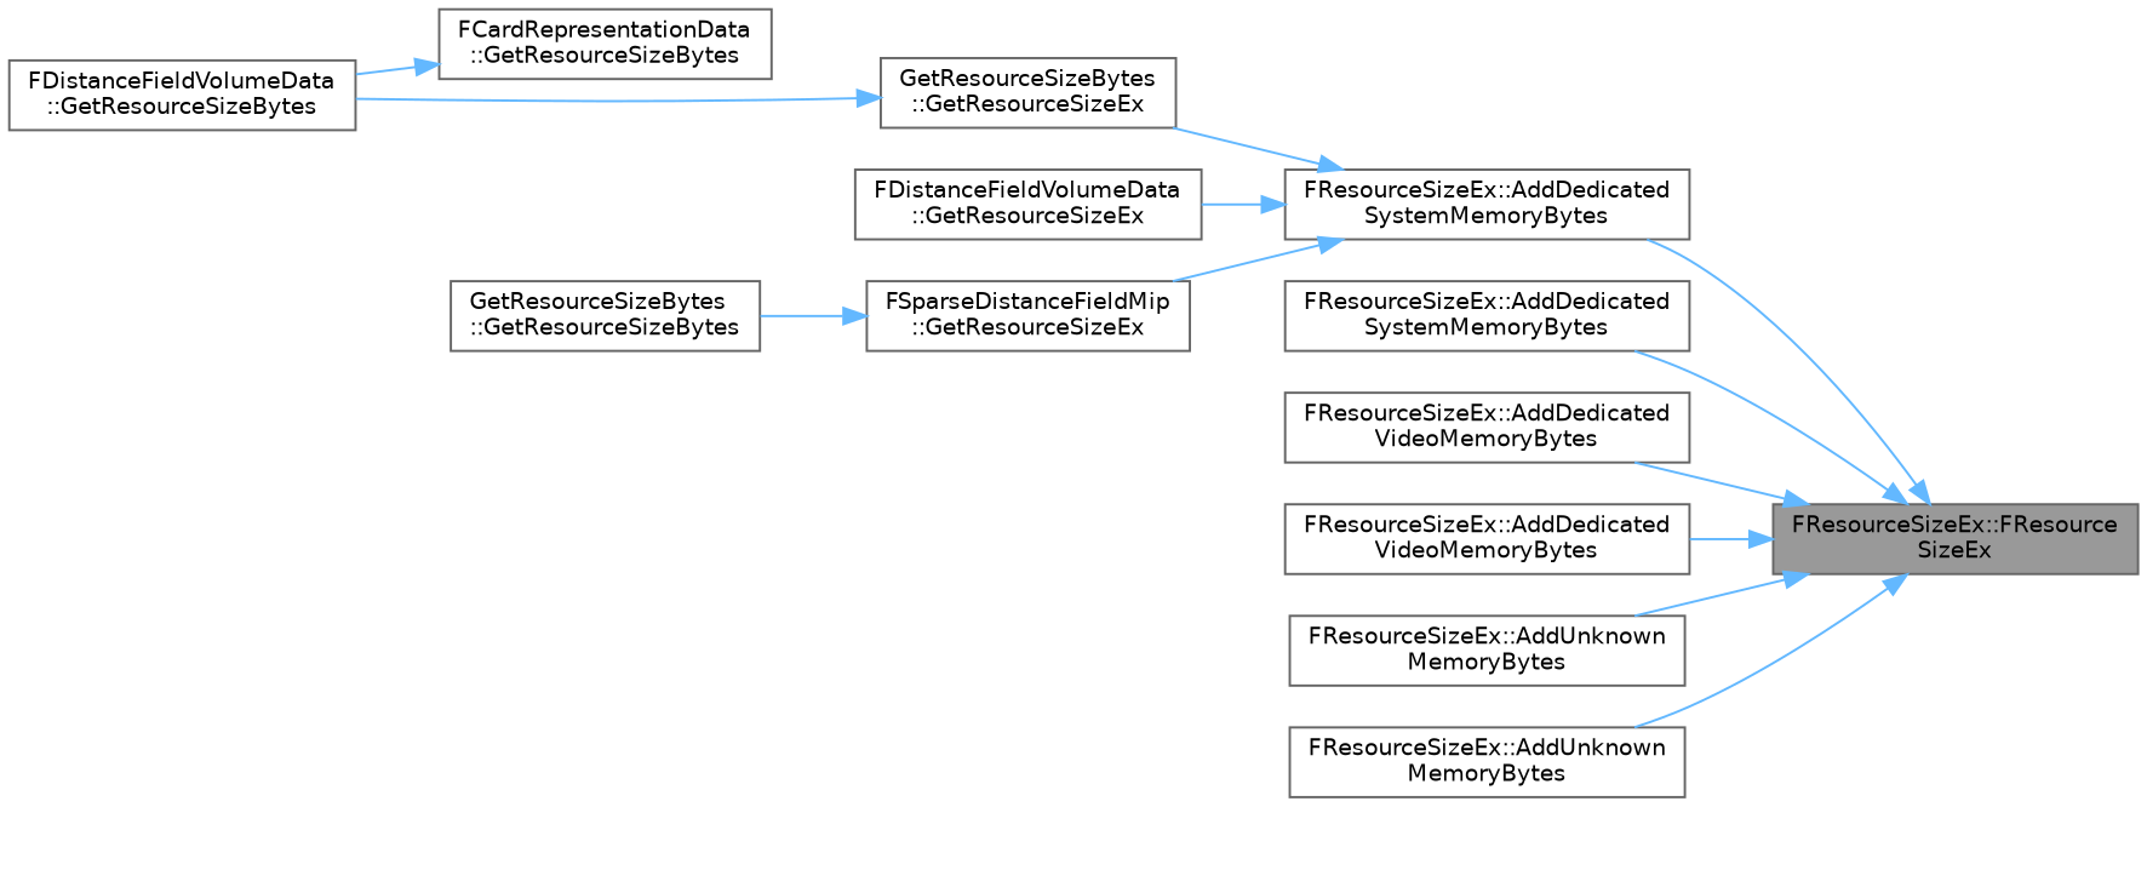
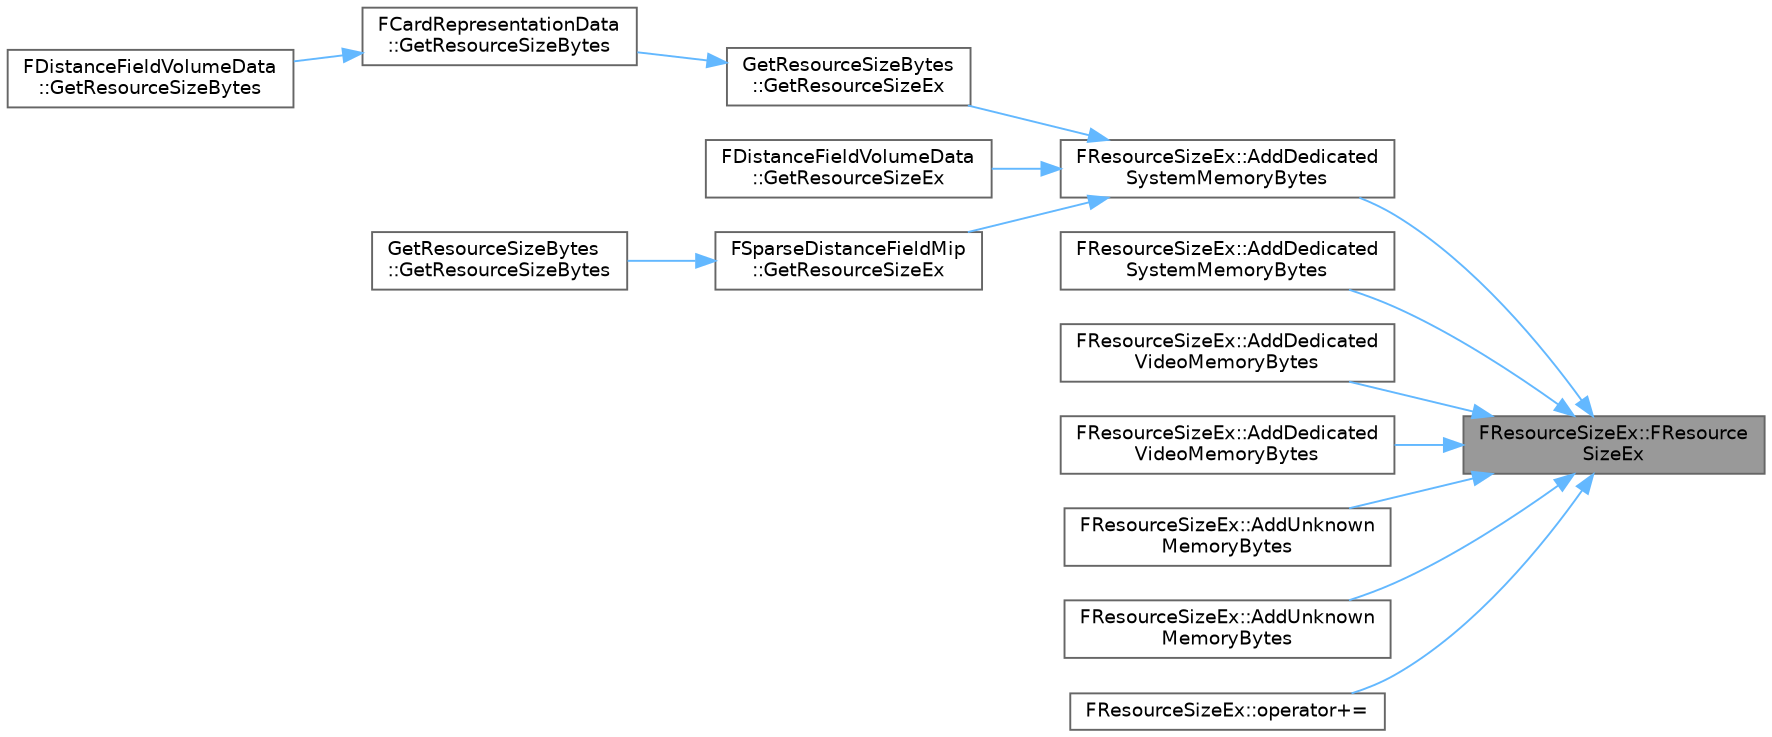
  digraph {
    rankdir=RL
    node [color=grey40 fillcolor=white fontname=Helvetica fontsize=10 shape=box style=filled]
    edge [color=steelblue1 dir=back fontname=Helvetica fontsize=10 labelfontname=Helvetica labelfontsize=10 style=solid]
    n1 [color=gray40 fillcolor=grey60 fontcolor=black height=0.2 label="FResourceSizeEx::FResource\lSizeEx" width=0.4]
    n2 [height=0.2 label="FResourceSizeEx::AddDedicated\lSystemMemoryBytes" width=0.4]
    n3 [height=0.2 label="FResourceSizeEx::AddDedicated\lSystemMemoryBytes" width=0.4]
    n4 [height=0.2 label="FResourceSizeEx::AddDedicated\lVideoMemoryBytes" width=0.4]
    n5 [height=0.2 label="FResourceSizeEx::AddDedicated\lVideoMemoryBytes" width=0.4]
    n6 [height=0.2 label="FResourceSizeEx::AddUnknown\lMemoryBytes" width=0.4]
    n7 [height=0.2 label="FResourceSizeEx::AddUnknown\lMemoryBytes" width=0.4]
+   n8 [height=0.2 label="FResourceSizeEx::operator+=" width=0.4]
    n9 [height=0.2 label="GetResourceSizeBytes\l::GetResourceSizeEx" width=0.4]
    n10 [height=0.2 label="FDistanceFieldVolumeData\l::GetResourceSizeEx" width=0.4]
    n11 [height=0.2 label="FSparseDistanceFieldMip\l::GetResourceSizeEx" width=0.4]
    n12 [height=0.2 label="FCardRepresentationData\l::GetResourceSizeBytes" width=0.4]
    n13 [height=0.2 label="GetResourceSizeBytes\l::GetResourceSizeBytes" width=0.4]
    n14 [height=0.2 label="FDistanceFieldVolumeData\l::GetResourceSizeBytes" width=0.4]
    n1 -> n2
    n1 -> n3
    n1 -> n4
    n1 -> n5
    n1 -> n6
    n1 -> n7
+   n1 -> n8
    n2 -> n9
    n2 -> n10
    n2 -> n11
-   n9 -> n14
+   n9 -> n12
    n11 -> n13
    n12 -> n14
  }
